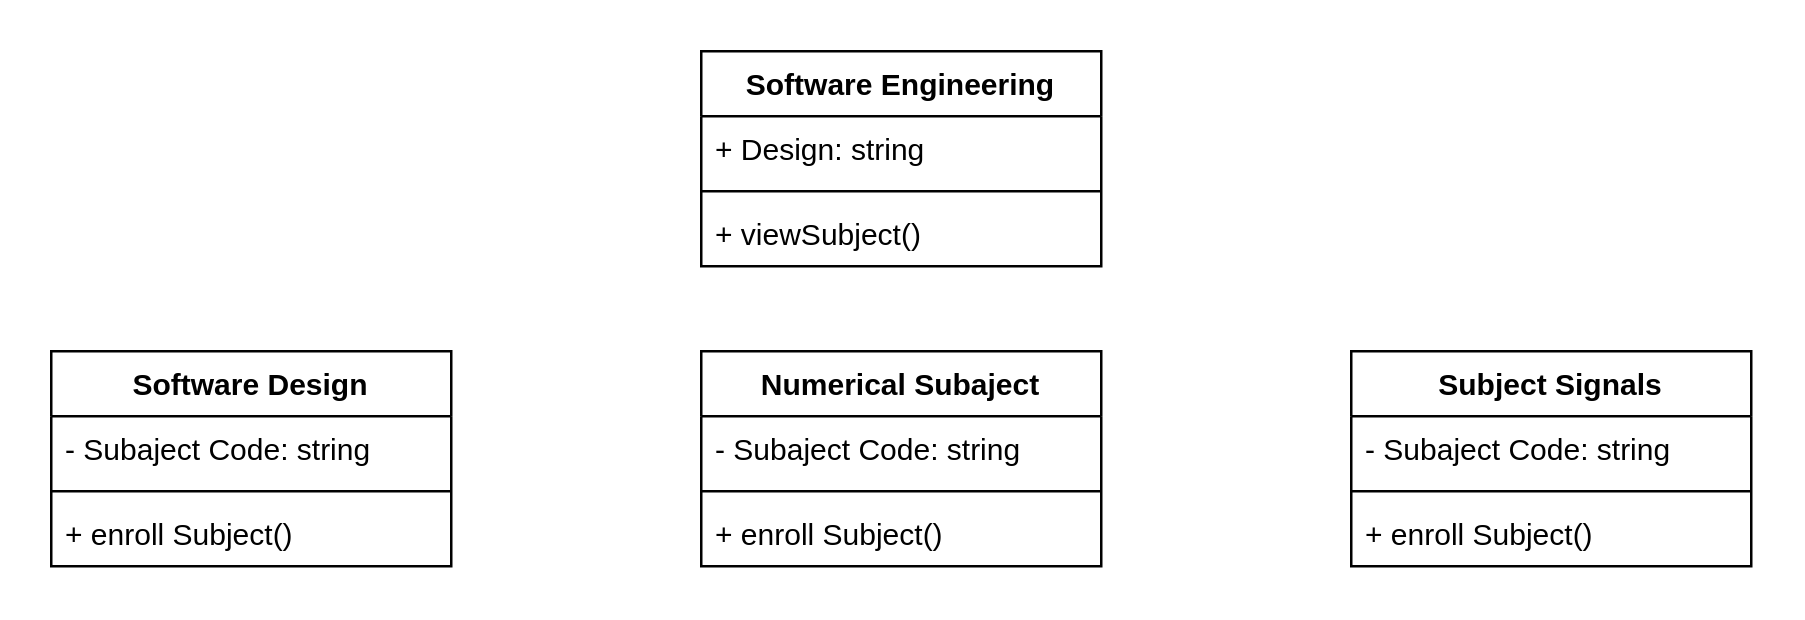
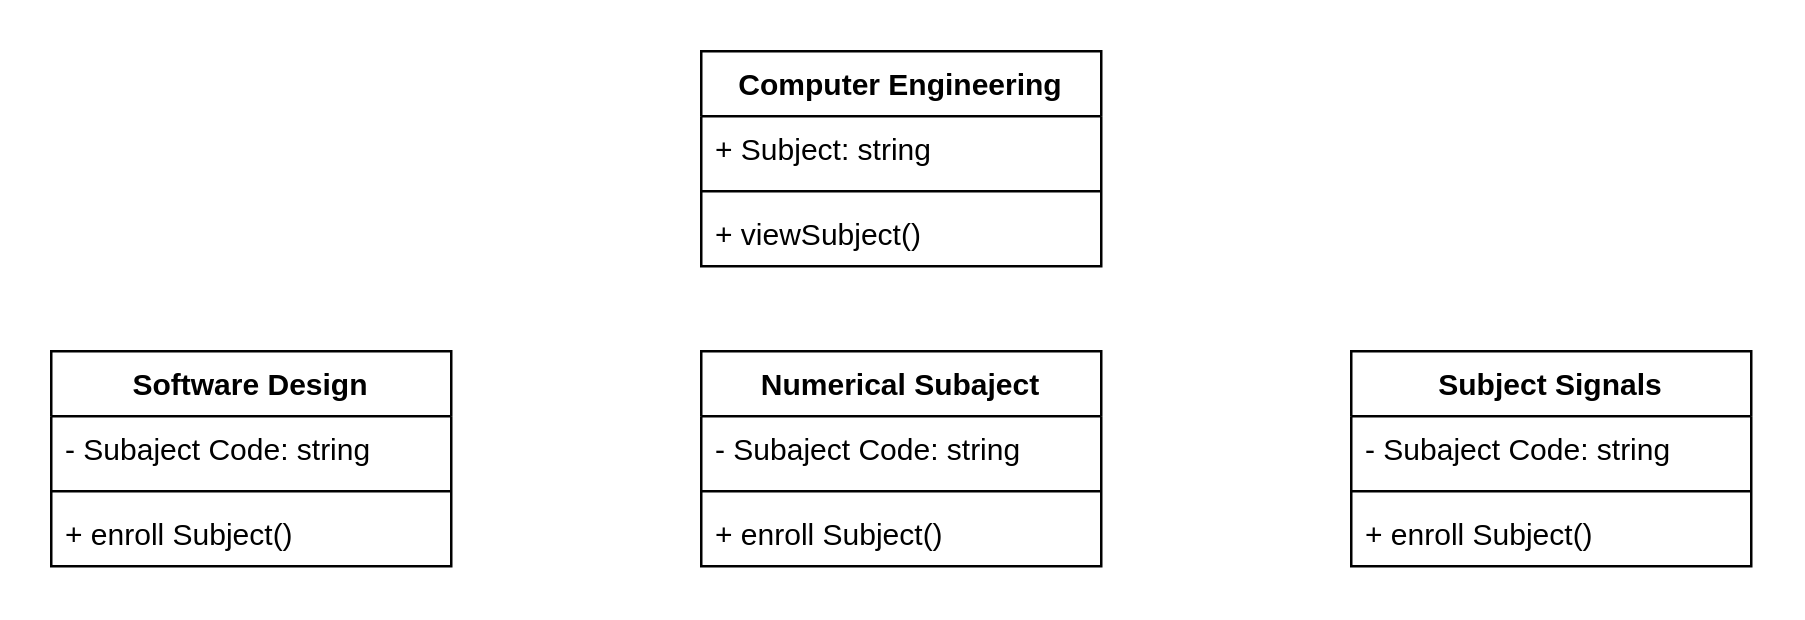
  <mxCell id="0" />
  <mxCell id="1" parent="0" />
- <mxCell id="2" value="Software Engineering" style="swimlane;fontStyle=1;align=center;verticalAlign=top;childLayout=stackLayout;horizontal=1;startSize=26;horizontalStack=0;resizeParent=1;resizeParentMax=0;resizeLast=0;collapsible=1;marginBottom=0;whiteSpace=wrap;html=1;" vertex="1" parent="1"><mxGeometry x="280" y="20" width="160" height="86" as="geometry" /></mxCell>
- <mxCell id="3" value="+ Design: string" style="text;strokeColor=none;fillColor=none;align=left;verticalAlign=top;spacingLeft=4;spacingRight=4;overflow=hidden;rotatable=0;points=[[0,0.5],[1,0.5]];portConstraint=eastwest;whiteSpace=wrap;html=1;" vertex="1" parent="2"><mxGeometry y="26" width="160" height="26" as="geometry" /></mxCell>
+ <mxCell id="2" value="Computer Engineering" style="swimlane;fontStyle=1;align=center;verticalAlign=top;childLayout=stackLayout;horizontal=1;startSize=26;horizontalStack=0;resizeParent=1;resizeParentMax=0;resizeLast=0;collapsible=1;marginBottom=0;whiteSpace=wrap;html=1;" vertex="1" parent="1"><mxGeometry x="280" y="20" width="160" height="86" as="geometry" /></mxCell>
+ <mxCell id="3" value="+ Subject: string" style="text;strokeColor=none;fillColor=none;align=left;verticalAlign=top;spacingLeft=4;spacingRight=4;overflow=hidden;rotatable=0;points=[[0,0.5],[1,0.5]];portConstraint=eastwest;whiteSpace=wrap;html=1;" vertex="1" parent="2"><mxGeometry y="26" width="160" height="26" as="geometry" /></mxCell>
  <mxCell id="4" value="" style="line;strokeWidth=1;fillColor=none;align=left;verticalAlign=middle;spacingTop=-1;spacingLeft=3;spacingRight=3;rotatable=0;labelPosition=right;points=[];portConstraint=eastwest;strokeColor=inherit;" vertex="1" parent="2"><mxGeometry y="52" width="160" height="8" as="geometry" /></mxCell>
  <mxCell id="5" value="+ viewSubject()" style="text;strokeColor=none;fillColor=none;align=left;verticalAlign=top;spacingLeft=4;spacingRight=4;overflow=hidden;rotatable=0;points=[[0,0.5],[1,0.5]];portConstraint=eastwest;whiteSpace=wrap;html=1;" vertex="1" parent="2"><mxGeometry y="60" width="160" height="26" as="geometry" /></mxCell>
  <mxCell id="6" value="Software Design" style="swimlane;fontStyle=1;align=center;verticalAlign=top;childLayout=stackLayout;horizontal=1;startSize=26;horizontalStack=0;resizeParent=1;resizeParentMax=0;resizeLast=0;collapsible=1;marginBottom=0;whiteSpace=wrap;html=1;" vertex="1" parent="1"><mxGeometry x="20" y="140" width="160" height="86" as="geometry" /></mxCell>
  <mxCell id="7" value="- Subaject Code: string" style="text;strokeColor=none;fillColor=none;align=left;verticalAlign=top;spacingLeft=4;spacingRight=4;overflow=hidden;rotatable=0;points=[[0,0.5],[1,0.5]];portConstraint=eastwest;whiteSpace=wrap;html=1;" vertex="1" parent="6"><mxGeometry y="26" width="160" height="26" as="geometry" /></mxCell>
  <mxCell id="8" value="" style="line;strokeWidth=1;fillColor=none;align=left;verticalAlign=middle;spacingTop=-1;spacingLeft=3;spacingRight=3;rotatable=0;labelPosition=right;points=[];portConstraint=eastwest;strokeColor=inherit;" vertex="1" parent="6"><mxGeometry y="52" width="160" height="8" as="geometry" /></mxCell>
  <mxCell id="9" value="+ enroll Subject()" style="text;strokeColor=none;fillColor=none;align=left;verticalAlign=top;spacingLeft=4;spacingRight=4;overflow=hidden;rotatable=0;points=[[0,0.5],[1,0.5]];portConstraint=eastwest;whiteSpace=wrap;html=1;" vertex="1" parent="6"><mxGeometry y="60" width="160" height="26" as="geometry" /></mxCell>
  <mxCell id="10" value="Subject Signals" style="swimlane;fontStyle=1;align=center;verticalAlign=top;childLayout=stackLayout;horizontal=1;startSize=26;horizontalStack=0;resizeParent=1;resizeParentMax=0;resizeLast=0;collapsible=1;marginBottom=0;whiteSpace=wrap;html=1;" vertex="1" parent="1"><mxGeometry x="540" y="140" width="160" height="86" as="geometry" /></mxCell>
  <mxCell id="11" value="- Subaject Code: string" style="text;strokeColor=none;fillColor=none;align=left;verticalAlign=top;spacingLeft=4;spacingRight=4;overflow=hidden;rotatable=0;points=[[0,0.5],[1,0.5]];portConstraint=eastwest;whiteSpace=wrap;html=1;" vertex="1" parent="10"><mxGeometry y="26" width="160" height="26" as="geometry" /></mxCell>
  <mxCell id="12" value="" style="line;strokeWidth=1;fillColor=none;align=left;verticalAlign=middle;spacingTop=-1;spacingLeft=3;spacingRight=3;rotatable=0;labelPosition=right;points=[];portConstraint=eastwest;strokeColor=inherit;" vertex="1" parent="10"><mxGeometry y="52" width="160" height="8" as="geometry" /></mxCell>
  <mxCell id="13" value="+ enroll Subject()" style="text;strokeColor=none;fillColor=none;align=left;verticalAlign=top;spacingLeft=4;spacingRight=4;overflow=hidden;rotatable=0;points=[[0,0.5],[1,0.5]];portConstraint=eastwest;whiteSpace=wrap;html=1;" vertex="1" parent="10"><mxGeometry y="60" width="160" height="26" as="geometry" /></mxCell>
  <mxCell id="14" value="Numerical Subaject" style="swimlane;fontStyle=1;align=center;verticalAlign=top;childLayout=stackLayout;horizontal=1;startSize=26;horizontalStack=0;resizeParent=1;resizeParentMax=0;resizeLast=0;collapsible=1;marginBottom=0;whiteSpace=wrap;html=1;" vertex="1" parent="1"><mxGeometry x="280" y="140" width="160" height="86" as="geometry" /></mxCell>
  <mxCell id="15" value="- Subaject Code: string" style="text;strokeColor=none;fillColor=none;align=left;verticalAlign=top;spacingLeft=4;spacingRight=4;overflow=hidden;rotatable=0;points=[[0,0.5],[1,0.5]];portConstraint=eastwest;whiteSpace=wrap;html=1;" vertex="1" parent="14"><mxGeometry y="26" width="160" height="26" as="geometry" /></mxCell>
  <mxCell id="16" value="" style="line;strokeWidth=1;fillColor=none;align=left;verticalAlign=middle;spacingTop=-1;spacingLeft=3;spacingRight=3;rotatable=0;labelPosition=right;points=[];portConstraint=eastwest;strokeColor=inherit;" vertex="1" parent="14"><mxGeometry y="52" width="160" height="8" as="geometry" /></mxCell>
  <mxCell id="17" value="+ enroll Subject()" style="text;strokeColor=none;fillColor=none;align=left;verticalAlign=top;spacingLeft=4;spacingRight=4;overflow=hidden;rotatable=0;points=[[0,0.5],[1,0.5]];portConstraint=eastwest;whiteSpace=wrap;html=1;" vertex="1" parent="14"><mxGeometry y="60" width="160" height="26" as="geometry" /></mxCell>
